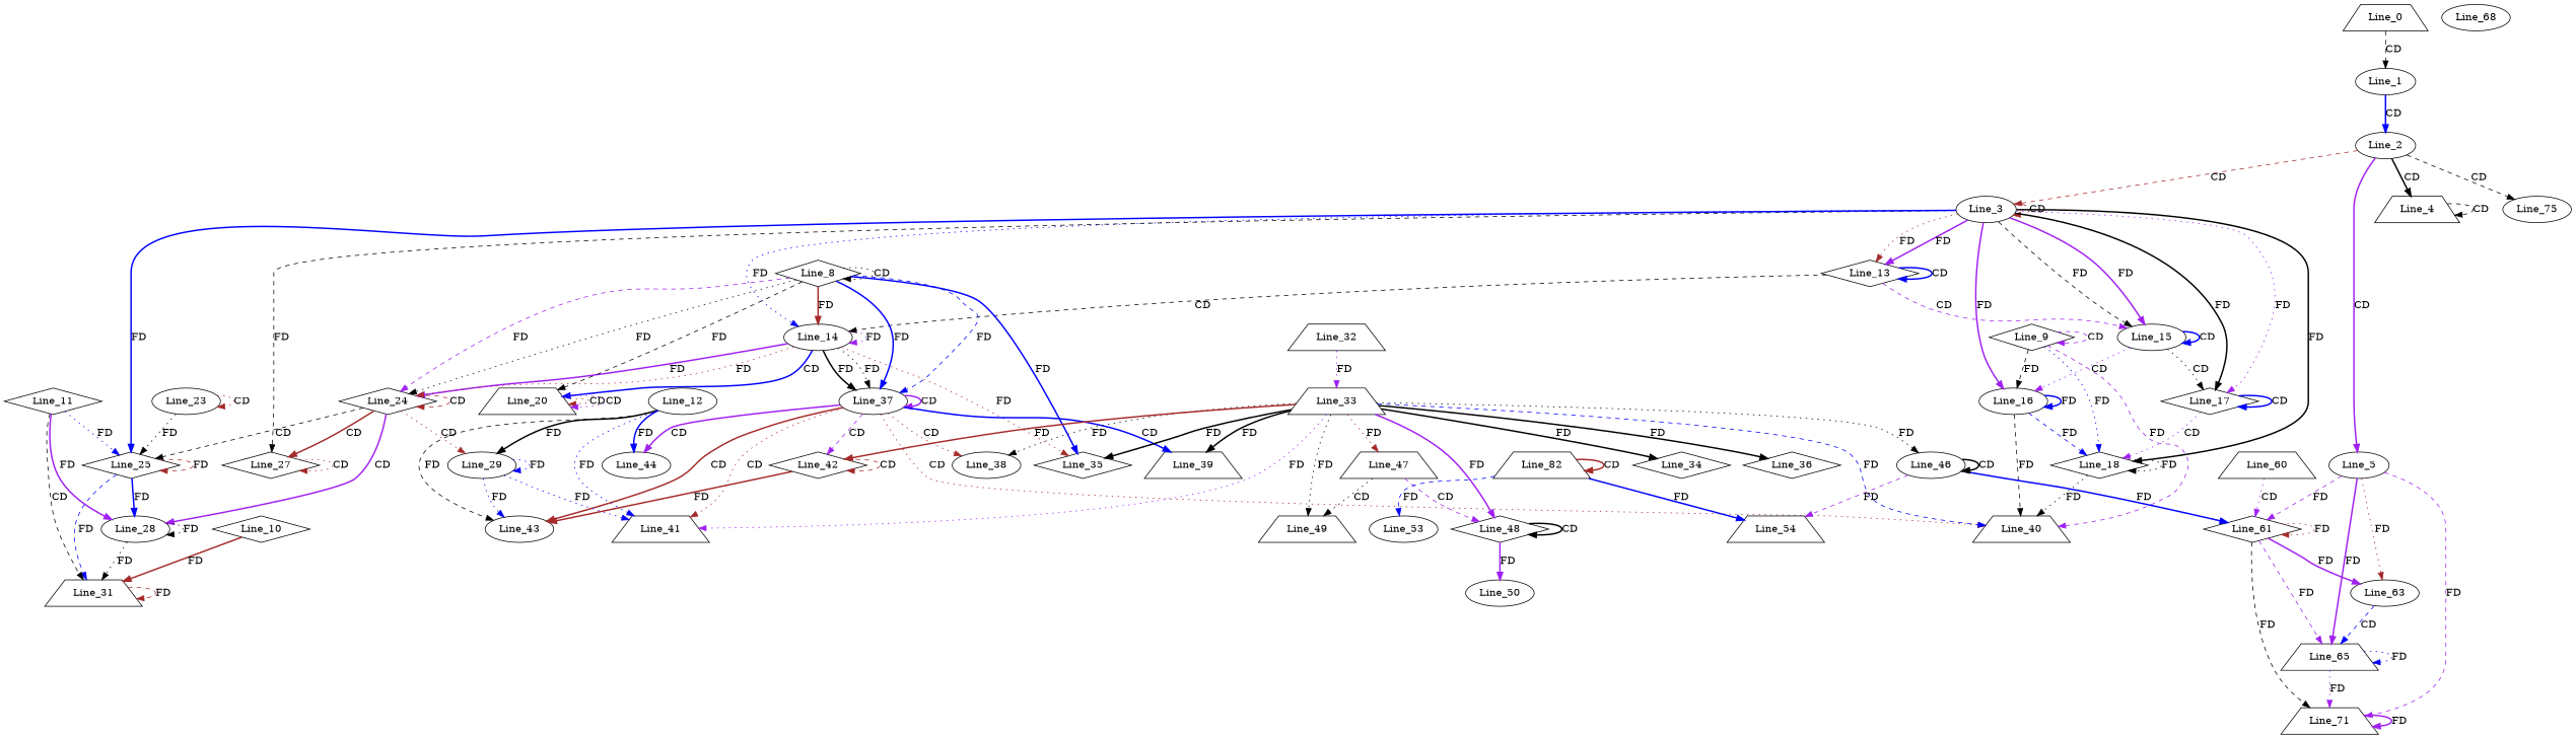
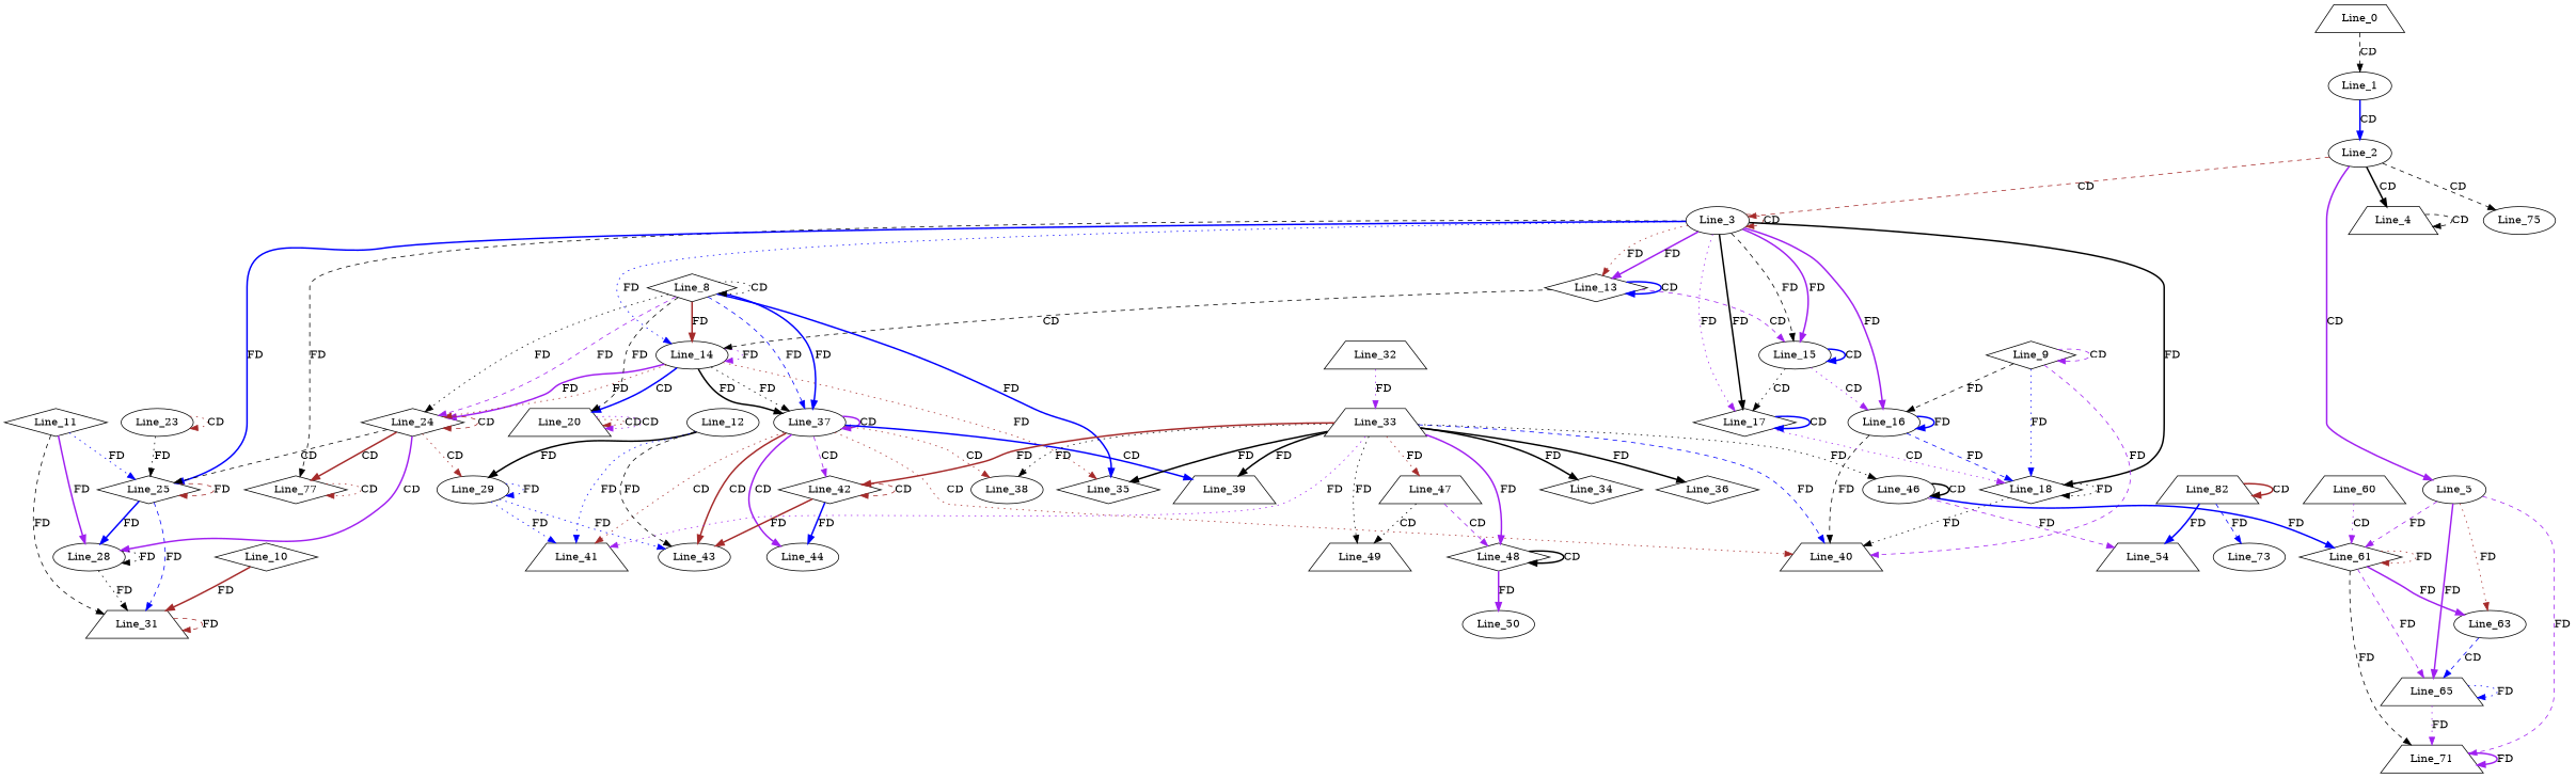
  digraph {
    node [shape=ellipse]
    edge [color=black style=bold]
    Line_0 [shape=trapezium]
    Line_1
    Line_2
    Line_3
    Line_4 [shape=trapezium]
    Line_5
    Line_75
    Line_13 [shape=diamond]
    Line_14
    Line_15
    Line_16
    Line_17 [shape=diamond]
    Line_18 [shape=diamond]
-   Line_27 [shape=diamond]
+   Line_27 [shape=diamond label=Line_77]
    Line_25 [shape=diamond]
    Line_61 [shape=diamond]
    Line_63
    Line_65 [shape=trapezium]
    Line_71 [shape=trapezium]
    Line_20 [shape=trapezium]
    Line_24 [shape=diamond]
    Line_35 [shape=diamond]
    Line_37
    Line_40 [shape=trapezium]
    Line_23
    Line_8 [shape=diamond]
    Line_28
    Line_29
    Line_41 [shape=trapezium]
    Line_43
    Line_38
    Line_39 [shape=trapezium]
    Line_42 [shape=diamond]
    Line_44
    Line_9 [shape=diamond]
    Line_31 [shape=trapezium]
    Line_11 [shape=diamond]
    Line_12
    Line_10 [shape=diamond]
    Line_32 [shape=trapezium]
    Line_33 [shape=trapezium]
    Line_34 [shape=diamond]
    Line_36 [shape=diamond]
    Line_46
    Line_47 [shape=trapezium]
    Line_48 [shape=diamond]
    Line_49 [shape=trapezium]
    Line_54 [shape=trapezium]
    Line_50
    Line_60 [shape=trapezium]
    n51 [label=Line_82 shape=trapezium]
-   Line_53
-   Line_68
+   Line_53 [label=Line_73]
    Line_0 -> Line_1 [label=CD style=dashed]
    Line_1 -> Line_2 [color=blue label=CD]
    Line_2 -> Line_3 [color=brown label=CD style=dashed]
    Line_2 -> Line_4 [label=CD]
    Line_2 -> Line_5 [color=purple label=CD]
    Line_2 -> Line_75 [label=CD style=dashed]
    Line_3 -> Line_3 [color=brown label=CD style=dashed]
    Line_3 -> Line_13 [color=brown label=FD style=dotted]
    Line_3 -> Line_13 [color=purple label=FD]
    Line_3 -> Line_14 [color=blue label=FD style=dotted]
    Line_3 -> Line_15 [label=FD style=dashed]
    Line_3 -> Line_15 [color=purple label=FD]
    Line_3 -> Line_16 [color=purple label=FD]
    Line_3 -> Line_17 [color=purple label=FD style=dotted]
    Line_3 -> Line_17 [label=FD]
    Line_3 -> Line_18 [label=FD]
    Line_3 -> Line_27 [label=FD style=dashed]
    Line_3 -> Line_25 [color=blue label=FD]
    Line_4 -> Line_4 [label=CD style=dashed]
    Line_5 -> Line_61 [color=purple label=FD style=dashed]
    Line_5 -> Line_63 [color=brown label=FD style=dotted]
    Line_5 -> Line_65 [color=purple label=FD]
    Line_5 -> Line_71 [color=purple label=FD style=dashed]
    Line_13 -> Line_13 [color=blue label=CD]
    Line_13 -> Line_14 [label=CD style=dashed]
    Line_13 -> Line_15 [color=purple label=CD style=dashed]
    Line_14 -> Line_14 [color=purple label=FD style=dotted]
    Line_14 -> Line_20 [color=blue label=CD]
    Line_14 -> Line_24 [color=purple label=FD]
    Line_14 -> Line_24 [color=brown label=FD style=dotted]
    Line_14 -> Line_35 [color=brown label=FD style=dotted]
    Line_14 -> Line_37 [label=FD style=dotted]
    Line_14 -> Line_37 [label=FD]
    Line_15 -> Line_15 [color=blue label=CD]
    Line_15 -> Line_16 [color=purple label=CD style=dotted]
    Line_15 -> Line_17 [label=CD style=dotted]
    Line_16 -> Line_16 [color=blue label=FD]
    Line_16 -> Line_18 [color=blue label=FD style=dashed]
    Line_16 -> Line_40 [label=FD style=dashed]
    Line_17 -> Line_17 [color=blue label=CD]
    Line_17 -> Line_18 [color=purple label=CD style=dotted]
    Line_18 -> Line_18 [label=FD style=dotted]
    Line_18 -> Line_40 [label=FD style=dotted]
    Line_27 -> Line_27 [color=brown label=CD style=dotted]
    Line_25 -> Line_25 [color=brown label=FD style=dashed]
    Line_25 -> Line_28 [color=blue label=FD]
    Line_25 -> Line_31 [color=blue label=FD style=dashed]
    Line_61 -> Line_61 [color=brown label=FD style=dotted]
    Line_61 -> Line_63 [color=purple label=FD]
    Line_61 -> Line_65 [color=purple label=FD style=dashed]
    Line_61 -> Line_71 [label=FD style=dashed]
    Line_63 -> Line_65 [color=blue label=CD style=dashed]
    Line_65 -> Line_65 [color=blue label=FD style=dotted]
    Line_65 -> Line_71 [color=purple label=FD style=dotted]
    Line_71 -> Line_71 [color=purple label=FD]
    Line_20 -> Line_20 [color=brown label=CD style=dotted]
    Line_20 -> Line_20 [color=purple label=CD style=dotted]
    Line_24 -> Line_27 [color=brown label=CD]
    Line_24 -> Line_25 [label=CD style=dashed]
    Line_24 -> Line_24 [color=brown label=CD style=dashed]
    Line_24 -> Line_28 [color=purple label=CD]
    Line_24 -> Line_29 [color=brown label=CD style=dotted]
    Line_37 -> Line_37 [color=purple label=CD]
    Line_37 -> Line_40 [color=brown label=CD style=dotted]
    Line_37 -> Line_41 [color=brown label=CD style=dotted]
    Line_37 -> Line_43 [color=brown label=CD]
    Line_37 -> Line_38 [color=brown label=CD style=dotted]
    Line_37 -> Line_39 [color=blue label=CD]
    Line_37 -> Line_42 [color=purple label=CD style=dashed]
    Line_37 -> Line_44 [color=purple label=CD]
    Line_23 -> Line_25 [label=FD style=dotted]
    Line_23 -> Line_23 [color=brown label=CD style=dotted]
    Line_8 -> Line_14 [color=brown label=FD]
    Line_8 -> Line_20 [label=FD style=dashed]
    Line_8 -> Line_24 [color=purple label=FD style=dashed]
    Line_8 -> Line_24 [label=FD style=dotted]
    Line_8 -> Line_35 [color=blue label=FD]
    Line_8 -> Line_37 [color=blue label=FD style=dashed]
    Line_8 -> Line_37 [color=blue label=FD]
    Line_8 -> Line_8 [label=CD style=dotted]
    Line_28 -> Line_28 [label=FD style=dotted]
    Line_28 -> Line_31 [label=FD style=dotted]
    Line_29 -> Line_29 [color=blue label=FD style=dotted]
    Line_29 -> Line_41 [color=blue label=FD style=dotted]
    Line_29 -> Line_43 [color=blue label=FD style=dotted]
    Line_42 -> Line_43 [color=brown label=FD]
    Line_42 -> Line_42 [color=brown label=CD style=dashed]
-   Line_12 -> Line_44 [color=blue label=FD]
+   Line_42 -> Line_44 [color=blue label=FD]
    Line_9 -> Line_16 [label=FD style=dashed]
    Line_9 -> Line_18 [color=blue label=FD style=dotted]
    Line_9 -> Line_40 [color=purple label=FD style=dashed]
    Line_9 -> Line_9 [color=purple label=CD style=dashed]
    Line_31 -> Line_31 [color=brown label=FD style=dashed]
    Line_11 -> Line_25 [color=blue label=FD style=dotted]
    Line_11 -> Line_28 [color=purple label=FD]
-   Line_11 -> Line_31 [label=CD style=dashed]
+   Line_11 -> Line_31 [label=FD style=dashed]
    Line_12 -> Line_29 [label=FD]
    Line_12 -> Line_41 [color=blue label=FD style=dotted]
    Line_12 -> Line_43 [label=FD style=dashed]
    Line_10 -> Line_31 [color=brown label=FD]
    Line_32 -> Line_33 [color=purple label=FD style=dotted]
    Line_33 -> Line_35 [label=FD]
    Line_33 -> Line_40 [color=blue label=FD style=dashed]
    Line_33 -> Line_41 [color=purple label=FD style=dotted]
    Line_33 -> Line_38 [label=FD style=dotted]
    Line_33 -> Line_39 [label=FD]
    Line_33 -> Line_42 [color=brown label=FD]
    Line_33 -> Line_34 [label=FD]
    Line_33 -> Line_36 [label=FD]
    Line_33 -> Line_46 [label=FD style=dotted]
    Line_33 -> Line_47 [color=brown label=FD style=dotted]
    Line_33 -> Line_48 [color=purple label=FD]
    Line_33 -> Line_49 [label=FD style=dotted]
    Line_46 -> Line_61 [color=blue label=FD]
    Line_46 -> Line_46 [label=CD]
    Line_46 -> Line_54 [color=purple label=FD style=dashed]
    Line_47 -> Line_48 [color=purple label=CD style=dashed]
    Line_47 -> Line_49 [label=CD style=dotted]
    Line_48 -> Line_48 [label=CD]
    Line_48 -> Line_50 [color=purple label=FD]
    Line_60 -> Line_61 [color=purple label=CD style=dotted]
    n51 -> Line_54 [color=blue label=FD]
    n51 -> n51 [color=brown label=CD]
    n51 -> Line_53 [color=blue label=FD style=dashed]
  }
